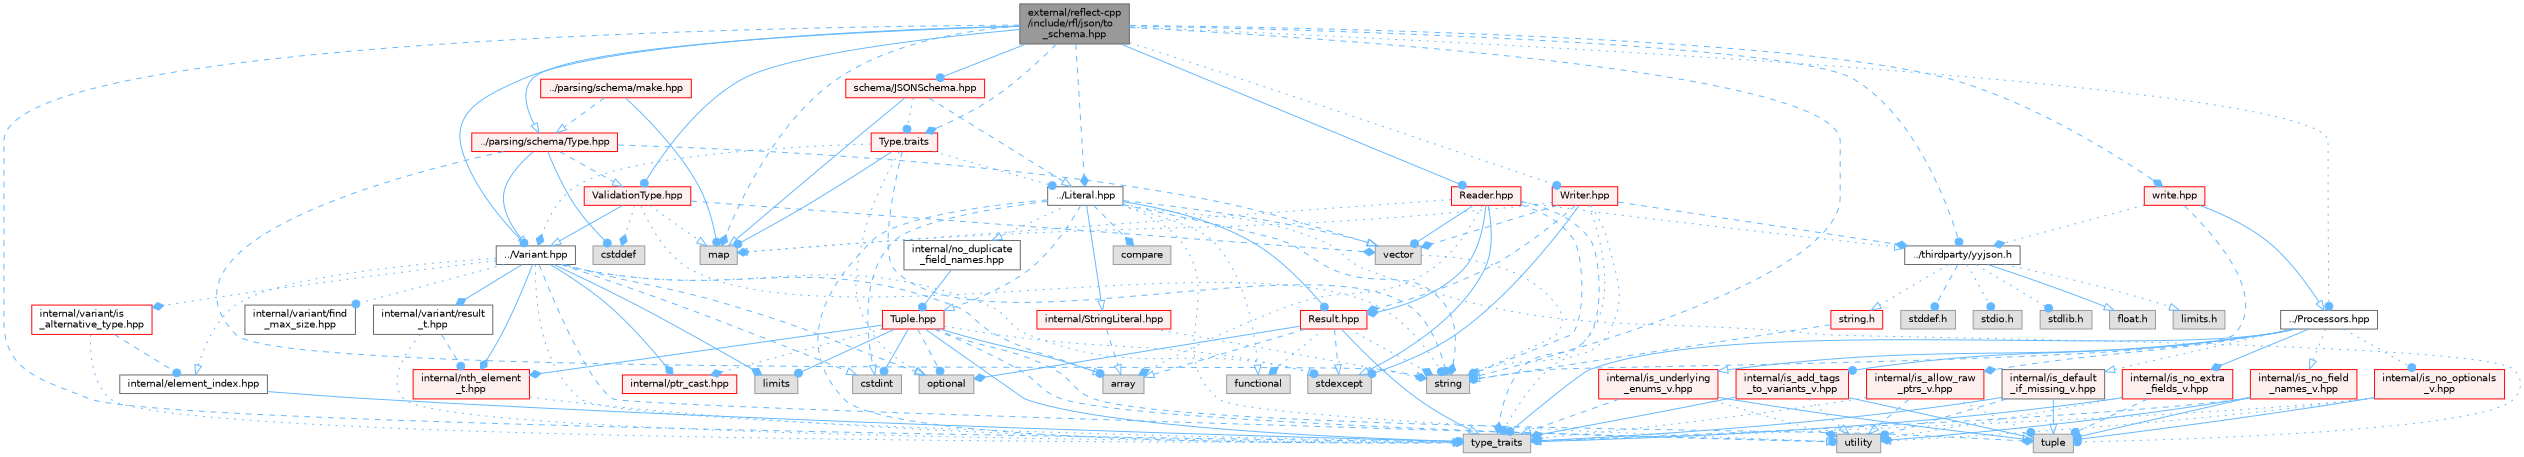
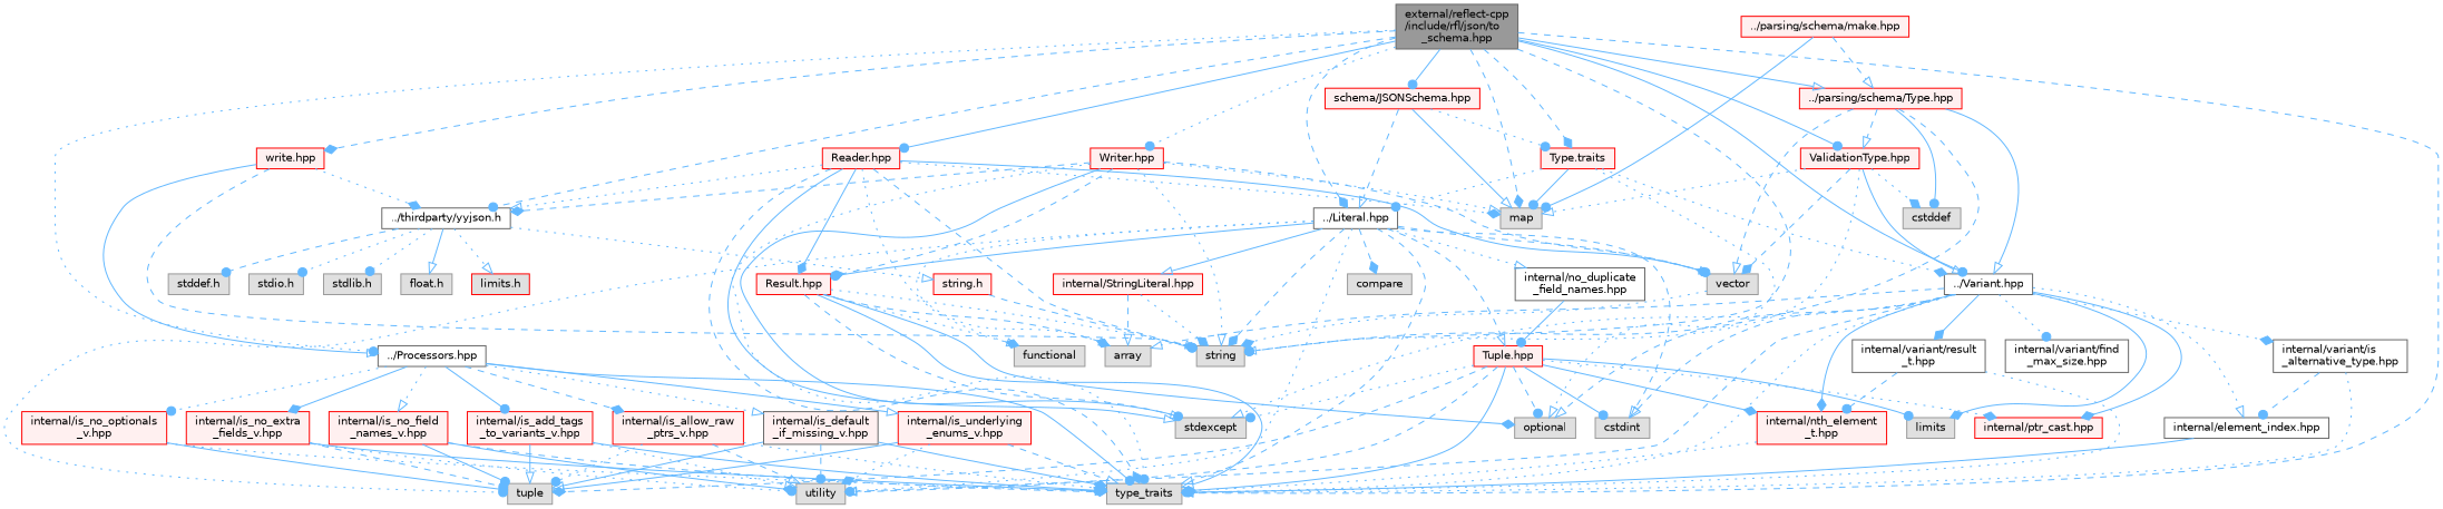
  digraph {
    node [color=red fillcolor="#FFF0F0" fontname=Helvetica fontsize=10 shape=box style=filled]
    edge [arrowhead=onormal color=steelblue1 fontname=Helvetica fontsize=10 labelfontname=Helvetica labelfontsize=10 style=dotted]
    n1 [color=gray40 fillcolor=grey60 fontcolor=black height=0.2 label="external/reflect-cpp\l/include/rfl/json/to\l_schema.hpp" width=0.4]
    n2 [color=grey40 fillcolor=white height=0.2 label="../thirdparty/yyjson.h" width=0.4]
    n3 [color=grey60 fillcolor="#E0E0E0" height=0.2 label=string width=0.4]
    n4 [color=grey60 fillcolor="#E0E0E0" height=0.2 label=map width=0.4]
    n5 [color=grey60 fillcolor="#E0E0E0" height=0.2 label=type_traits width=0.4]
    n6 [color=grey40 fillcolor=white height=0.2 label="../Literal.hpp" width=0.4]
    n7 [color=grey40 fillcolor=white height=0.2 label="../Processors.hpp" width=0.4]
    n8 [color=grey40 fillcolor=white height=0.2 label="../Variant.hpp" width=0.4]
    n9 [height=0.2 label="../parsing/schema/Type.hpp" width=0.4]
    n10 [height=0.2 label="ValidationType.hpp" width=0.4]
    n11 [height=0.2 label="Reader.hpp" width=0.4]
    n12 [height=0.2 label="Writer.hpp" width=0.4]
    n13 [height=0.2 label="schema/JSONSchema.hpp" width=0.4]
    n14 [height=0.2 label="Type.traits" width=0.4]
    n15 [height=0.2 label="write.hpp" width=0.4]
    n16 [color=grey60 fillcolor="#E0E0E0" height=0.2 label="float.h" width=0.4]
-   n17 [color=grey60 fillcolor="#E0E0E0" height=0.2 label="limits.h" width=0.4]
+   n17 [fillcolor="#E0E0E0" height=0.2 label="limits.h" width=0.4]
    n18 [color=grey60 fillcolor="#E0E0E0" height=0.2 label="stddef.h" width=0.4]
    n19 [color=grey60 fillcolor="#E0E0E0" height=0.2 label="stdio.h" width=0.4]
    n20 [color=grey60 fillcolor="#E0E0E0" height=0.2 label="stdlib.h" width=0.4]
    n21 [height=0.2 label="string.h" width=0.4]
    n22 [color=grey60 fillcolor="#E0E0E0" height=0.2 label=compare width=0.4]
    n23 [color=grey60 fillcolor="#E0E0E0" height=0.2 label=cstdint width=0.4]
    n24 [color=grey60 fillcolor="#E0E0E0" height=0.2 label=functional width=0.4]
    n25 [color=grey60 fillcolor="#E0E0E0" height=0.2 label=tuple width=0.4]
    n26 [color=grey60 fillcolor="#E0E0E0" height=0.2 label=utility width=0.4]
    n27 [color=grey60 fillcolor="#E0E0E0" height=0.2 label=vector width=0.4]
    n28 [height=0.2 label="Result.hpp" width=0.4]
    n29 [height=0.2 label="Tuple.hpp" width=0.4]
    n30 [height=0.2 label="internal/StringLiteral.hpp" width=0.4]
    n31 [color=grey40 fillcolor=white height=0.2 label="internal/no_duplicate\l_field_names.hpp" width=0.4]
    n32 [height=0.2 label="internal/is_add_tags\l_to_variants_v.hpp" width=0.4]
    n33 [height=0.2 label="internal/is_allow_raw\l_ptrs_v.hpp" width=0.4]
    n34 [color=grey40 height=0.2 label="internal/is_default\l_if_missing_v.hpp" width=0.4]
    n35 [height=0.2 label="internal/is_no_extra\l_fields_v.hpp" width=0.4]
    n36 [height=0.2 label="internal/is_no_field\l_names_v.hpp" width=0.4]
    n37 [height=0.2 label="internal/is_no_optionals\l_v.hpp" width=0.4]
    n38 [height=0.2 label="internal/is_underlying\l_enums_v.hpp" width=0.4]
    n39 [color=grey60 fillcolor="#E0E0E0" height=0.2 label=array width=0.4]
    n40 [color=grey60 fillcolor="#E0E0E0" height=0.2 label=optional width=0.4]
    n41 [color=grey60 fillcolor="#E0E0E0" height=0.2 label=stdexcept width=0.4]
    n42 [color=grey60 fillcolor="#E0E0E0" height=0.2 label=limits width=0.4]
    n43 [height=0.2 label="internal/nth_element\l_t.hpp" width=0.4]
    n44 [height=0.2 label="internal/ptr_cast.hpp" width=0.4]
    n45 [color=grey40 fillcolor=white height=0.2 label="internal/element_index.hpp" width=0.4]
    n46 [color=grey40 fillcolor=white height=0.2 label="internal/variant/find\l_max_size.hpp" width=0.4]
-   n47 [fillcolor=white height=0.2 label="internal/variant/is\l_alternative_type.hpp" width=0.4]
+   n47 [color=grey40 fillcolor=white height=0.2 label="internal/variant/is\l_alternative_type.hpp" width=0.4]
    n48 [color=grey40 fillcolor=white height=0.2 label="internal/variant/result\l_t.hpp" width=0.4]
    n49 [color=grey60 fillcolor="#E0E0E0" height=0.2 label=cstddef width=0.4]
    n50 [height=0.2 label="../parsing/schema/make.hpp" width=0.4]
    n1 -> n2 [arrowhead=dot style=dashed]
    n1 -> n3 [arrowhead=dot style=dashed]
    n1 -> n4 [arrowhead=diamond style=dashed]
    n1 -> n5 [style=dashed]
    n1 -> n6 [arrowhead=diamond style=dashed]
    n1 -> n7 [arrowhead=dot]
    n1 -> n8 [arrowhead=dot style=solid]
    n1 -> n9 [style=solid]
    n1 -> n10 [arrowhead=dot style=solid]
    n1 -> n11 [arrowhead=dot style=solid]
    n1 -> n12 [arrowhead=dot]
    n1 -> n13 [arrowhead=dot style=solid]
    n1 -> n14 [arrowhead=diamond style=dashed]
    n1 -> n15 [arrowhead=diamond style=dashed]
    n2 -> n16 [style=solid]
    n2 -> n17
    n2 -> n18 [arrowhead=dot style=dashed]
    n2 -> n19 [arrowhead=dot]
    n2 -> n20 [arrowhead=dot]
    n2 -> n21
    n6 -> n3 [arrowhead=diamond style=dashed]
    n6 -> n5 [style=dashed]
    n6 -> n22 [arrowhead=diamond style=dashed]
    n6 -> n23 [style=dashed]
    n6 -> n24
    n6 -> n25 [arrowhead=dot]
    n6 -> n26
    n6 -> n27 [style=dashed]
    n6 -> n28 [arrowhead=dot style=solid]
    n6 -> n29 [style=dashed]
    n6 -> n30 [style=solid]
    n6 -> n31
    n7 -> n5 [arrowhead=dot style=solid]
    n7 -> n32 [arrowhead=dot style=solid]
    n7 -> n33 [arrowhead=diamond style=dashed]
    n7 -> n34
    n7 -> n35 [arrowhead=diamond style=solid]
    n7 -> n36
    n7 -> n37 [arrowhead=dot]
    n7 -> n38 [style=solid]
    n8 -> n5 [arrowhead=diamond]
    n8 -> n23 [style=dashed]
    n8 -> n26 [arrowhead=dot style=dashed]
    n8 -> n39 [style=dashed]
    n8 -> n40 [style=dashed]
    n8 -> n41
    n8 -> n42 [arrowhead=diamond style=solid]
    n8 -> n43 [arrowhead=diamond style=solid]
    n8 -> n44 [arrowhead=diamond style=solid]
    n8 -> n45
    n8 -> n46 [arrowhead=dot]
    n8 -> n47 [arrowhead=diamond]
    n8 -> n48 [arrowhead=diamond style=solid]
    n9 -> n3 [style=dashed]
    n9 -> n8 [style=solid]
    n9 -> n10 [style=dashed]
    n9 -> n27 [style=dashed]
    n9 -> n49 [arrowhead=dot style=solid]
    n10 -> n3 [arrowhead=dot]
    n10 -> n4
    n10 -> n8 [style=solid]
    n10 -> n27 [arrowhead=diamond style=dashed]
    n10 -> n49 [arrowhead=diamond]
    n11 -> n2
    n11 -> n3 [arrowhead=dot style=dashed]
    n11 -> n4 [arrowhead=diamond]
    n11 -> n5 [arrowhead=diamond style=dashed]
    n11 -> n27 [arrowhead=dot style=solid]
    n11 -> n28 [arrowhead=diamond style=solid]
    n11 -> n39 [arrowhead=diamond]
    n11 -> n41 [style=solid]
    n12 -> n2 [arrowhead=diamond style=dashed]
    n12 -> n3
    n12 -> n4
    n12 -> n5 [arrowhead=dot]
    n12 -> n27 [arrowhead=diamond style=dashed]
    n12 -> n28 [arrowhead=diamond style=dashed]
    n12 -> n41 [arrowhead=dot style=solid]
    n13 -> n4 [style=solid]
    n13 -> n6 [style=dashed]
    n13 -> n14 [arrowhead=dot]
-   n14 -> n3 [arrowhead=dot style=dashed]
    n14 -> n4 [arrowhead=dot style=solid]
    n14 -> n6 [arrowhead=dot]
    n14 -> n8 [arrowhead=diamond]
    n14 -> n40
    n15 -> n2 [arrowhead=diamond]
    n15 -> n3 [style=dashed]
    n15 -> n7 [style=solid]
    n21 -> n3 [arrowhead=dot style=dashed]
    n27 -> n3 [arrowhead=diamond]
    n28 -> n3 [arrowhead=diamond]
    n28 -> n5 [style=solid]
    n28 -> n24 [arrowhead=diamond]
    n28 -> n39 [style=dashed]
    n28 -> n40 [arrowhead=diamond style=solid]
    n28 -> n41 [style=dashed]
    n29 -> n5 [arrowhead=diamond style=solid]
    n29 -> n23 [arrowhead=dot style=solid]
    n29 -> n25 [arrowhead=diamond style=dashed]
    n29 -> n26 [style=dashed]
-   n29 -> n39 [arrowhead=dot style=solid]
    n29 -> n40 [arrowhead=dot style=dashed]
    n29 -> n41 [arrowhead=dot]
    n29 -> n42 [arrowhead=dot style=solid]
    n29 -> n43 [arrowhead=diamond style=solid]
    n29 -> n44 [arrowhead=diamond]
    n30 -> n3 [arrowhead=diamond]
    n30 -> n39 [style=dashed]
    n31 -> n29 [arrowhead=dot style=solid]
    n32 -> n5 [arrowhead=diamond style=solid]
    n32 -> n25 [style=solid]
    n32 -> n26
    n33 -> n5 [arrowhead=diamond]
    n33 -> n25 [arrowhead=dot]
    n33 -> n26 [style=dashed]
    n34 -> n5 [arrowhead=diamond style=solid]
    n34 -> n25 [style=solid]
    n34 -> n26 [arrowhead=dot style=dashed]
    n35 -> n5 [style=solid]
    n35 -> n25 [arrowhead=dot style=dashed]
    n35 -> n26 [arrowhead=dot]
    n36 -> n5 [arrowhead=diamond style=dashed]
    n36 -> n25 [arrowhead=dot style=solid]
    n36 -> n26 [arrowhead=diamond style=solid]
    n37 -> n5
    n37 -> n25 [arrowhead=dot style=solid]
-   n37 -> n26
    n38 -> n5 [style=dashed]
    n38 -> n25 [style=solid]
    n38 -> n26 [arrowhead=diamond]
    n43 -> n5 [arrowhead=diamond]
    n45 -> n5 [arrowhead=dot style=solid]
    n47 -> n5
    n47 -> n45 [arrowhead=dot style=dashed]
    n48 -> n5 [arrowhead=diamond]
    n48 -> n43 [arrowhead=dot style=dashed]
    n50 -> n4 [arrowhead=dot style=solid]
    n50 -> n9 [style=dashed]
  }
